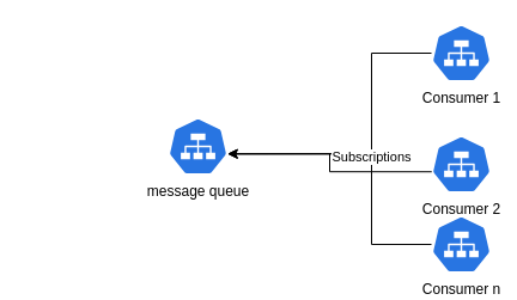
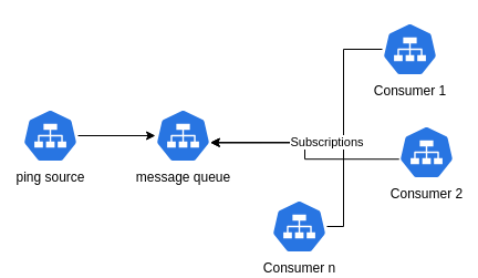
  <mxCell id="0" />
  <mxCell id="1" parent="0" />
+ <mxCell id="2" value="" style="edgeStyle=orthogonalEdgeStyle;rounded=0;orthogonalLoop=1;jettySize=auto;html=1;" edge="1" parent="1" source="3" target="4"><mxGeometry relative="1" as="geometry" /></mxCell>
+ <mxCell id="3" value="ping source" style="aspect=fixed;sketch=0;html=1;dashed=0;whitespace=wrap;verticalLabelPosition=bottom;verticalAlign=top;fillColor=#2875E2;strokeColor=#ffffff;points=[[0.005,0.63,0],[0.1,0.2,0],[0.9,0.2,0],[0.5,0,0],[0.995,0.63,0],[0.72,0.99,0],[0.5,1,0],[0.28,0.99,0]];shape=mxgraph.kubernetes.icon2;prIcon=svc" vertex="1" parent="1"><mxGeometry x="20" y="98" width="50" height="48" as="geometry" /></mxCell>
  <mxCell id="4" value="message queue" style="aspect=fixed;sketch=0;html=1;dashed=0;whitespace=wrap;verticalLabelPosition=bottom;verticalAlign=top;fillColor=#2875E2;strokeColor=#ffffff;points=[[0.005,0.63,0],[0.1,0.2,0],[0.9,0.2,0],[0.5,0,0],[0.995,0.63,0],[0.72,0.99,0],[0.5,1,0],[0.28,0.99,0]];shape=mxgraph.kubernetes.icon2;prIcon=svc" vertex="1" parent="1"><mxGeometry x="140" y="98" width="50" height="48" as="geometry" /></mxCell>
- <mxCell id="5" value="Consumer 1" style="aspect=fixed;sketch=0;html=1;dashed=0;whitespace=wrap;verticalLabelPosition=bottom;verticalAlign=top;fillColor=#2875E2;strokeColor=#ffffff;points=[[0.005,0.63,0],[0.1,0.2,0],[0.9,0.2,0],[0.5,0,0],[0.995,0.63,0],[0.72,0.99,0],[0.5,1,0],[0.28,0.99,0]];shape=mxgraph.kubernetes.icon2;prIcon=svc" vertex="1" parent="1"><mxGeometry x="360" y="20" width="50" height="48" as="geometry" /></mxCell>
+ <mxCell id="5" value="Consumer 1" style="aspect=fixed;sketch=0;html=1;dashed=0;whitespace=wrap;verticalLabelPosition=bottom;verticalAlign=top;fillColor=#2875E2;strokeColor=#ffffff;points=[[0.005,0.63,0],[0.1,0.2,0],[0.9,0.2,0],[0.5,0,0],[0.995,0.63,0],[0.72,0.99,0],[0.5,1,0],[0.28,0.99,0]];shape=mxgraph.kubernetes.icon2;prIcon=svc" vertex="1" parent="1"><mxGeometry x="345" y="20" width="50" height="48" as="geometry" /></mxCell>
  <mxCell id="6" value="Consumer 2" style="aspect=fixed;sketch=0;html=1;dashed=0;whitespace=wrap;verticalLabelPosition=bottom;verticalAlign=top;fillColor=#2875E2;strokeColor=#ffffff;points=[[0.005,0.63,0],[0.1,0.2,0],[0.9,0.2,0],[0.5,0,0],[0.995,0.63,0],[0.72,0.99,0],[0.5,1,0],[0.28,0.99,0]];shape=mxgraph.kubernetes.icon2;prIcon=svc" vertex="1" parent="1"><mxGeometry x="360" y="113" width="50" height="48" as="geometry" /></mxCell>
- <mxCell id="7" value="Consumer n" style="aspect=fixed;sketch=0;html=1;dashed=0;whitespace=wrap;verticalLabelPosition=bottom;verticalAlign=top;fillColor=#2875E2;strokeColor=#ffffff;points=[[0.005,0.63,0],[0.1,0.2,0],[0.9,0.2,0],[0.5,0,0],[0.995,0.63,0],[0.72,0.99,0],[0.5,1,0],[0.28,0.99,0]];shape=mxgraph.kubernetes.icon2;prIcon=svc" vertex="1" parent="1"><mxGeometry x="360" y="180" width="50" height="48" as="geometry" /></mxCell>
+ <mxCell id="7" value="Consumer n" style="aspect=fixed;sketch=0;html=1;dashed=0;whitespace=wrap;verticalLabelPosition=bottom;verticalAlign=top;fillColor=#2875E2;strokeColor=#ffffff;points=[[0.005,0.63,0],[0.1,0.2,0],[0.9,0.2,0],[0.5,0,0],[0.995,0.63,0],[0.72,0.99,0],[0.5,1,0],[0.28,0.99,0]];shape=mxgraph.kubernetes.icon2;prIcon=svc" vertex="1" parent="1"><mxGeometry x="245" y="180" width="50" height="48" as="geometry" /></mxCell>
  <mxCell id="8" style="edgeStyle=orthogonalEdgeStyle;rounded=0;orthogonalLoop=1;jettySize=auto;html=1;entryX=0.995;entryY=0.63;entryDx=0;entryDy=0;entryPerimeter=0;endArrow=open;" edge="1" parent="1" source="5" target="4"><mxGeometry relative="1" as="geometry"><Array as="points"><mxPoint x="310" y="44" /><mxPoint x="310" y="128" /></Array></mxGeometry></mxCell>
  <mxCell id="9" style="edgeStyle=orthogonalEdgeStyle;rounded=0;orthogonalLoop=1;jettySize=auto;html=1;exitX=0.005;exitY=0.63;exitDx=0;exitDy=0;exitPerimeter=0;entryX=0.995;entryY=0.63;entryDx=0;entryDy=0;entryPerimeter=0;" edge="1" parent="1" source="6" target="4"><mxGeometry relative="1" as="geometry" /></mxCell>
  <mxCell id="10" value="Subscriptions" style="edgeStyle=orthogonalEdgeStyle;rounded=0;orthogonalLoop=1;jettySize=auto;html=1;entryX=0.995;entryY=0.63;entryDx=0;entryDy=0;entryPerimeter=0;" edge="1" parent="1" source="7" target="4"><mxGeometry relative="1" as="geometry"><Array as="points"><mxPoint x="310" y="204" /><mxPoint x="310" y="128" /></Array></mxGeometry></mxCell>
